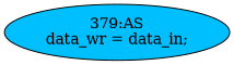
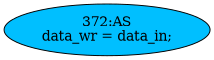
  strict digraph {
-   n1 [ast="<pyverilog.vparser.ast.Assign object at 0x7f2608cee9d0>" def_var="['data_wr']" fillcolor=deepskyblue label="379:AS\ndata_wr = data_in;" statements="[]" style=filled typ=Assign use_var="['data_in']"]
+   n1 [ast="<pyverilog.vparser.ast.Assign object at 0x7f2608cee9d0>" def_var="['data_wr']" fillcolor=deepskyblue label="372:AS\ndata_wr = data_in;" statements="[]" style=filled typ=Assign use_var="['data_in']"]
  }
